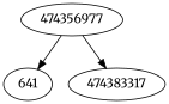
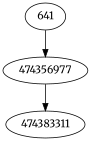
  strict digraph {
    fontname=Merriweather
    node [fontname=Merriweather]
    edge [fontname=Merriweather]
    641
    474356977
-   474383311 [label=474383317]
-   474356977 -> 641
+   474383311
+   641 -> 474356977
    474356977 -> 474383311
  }
